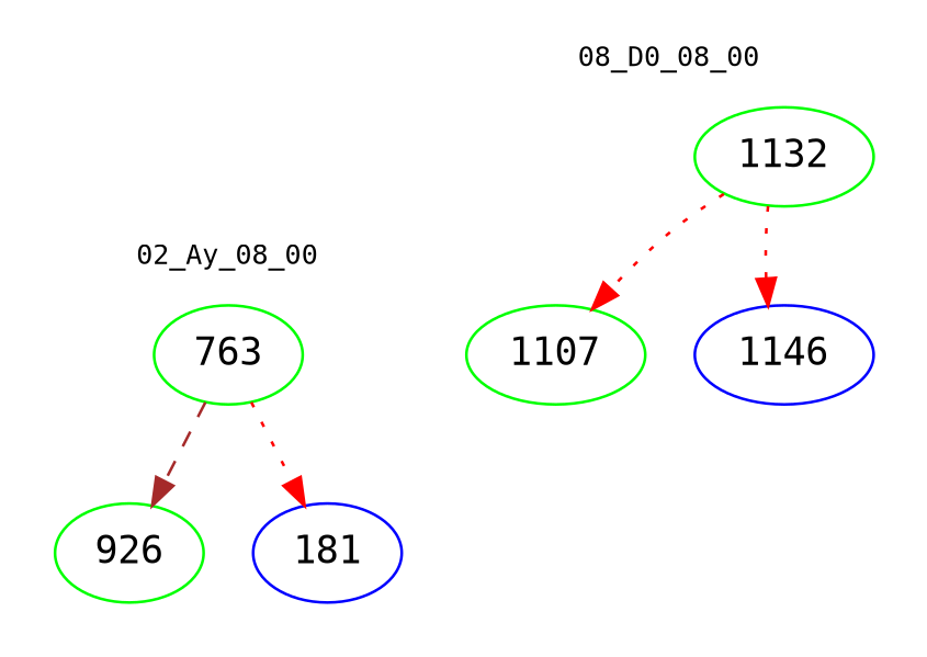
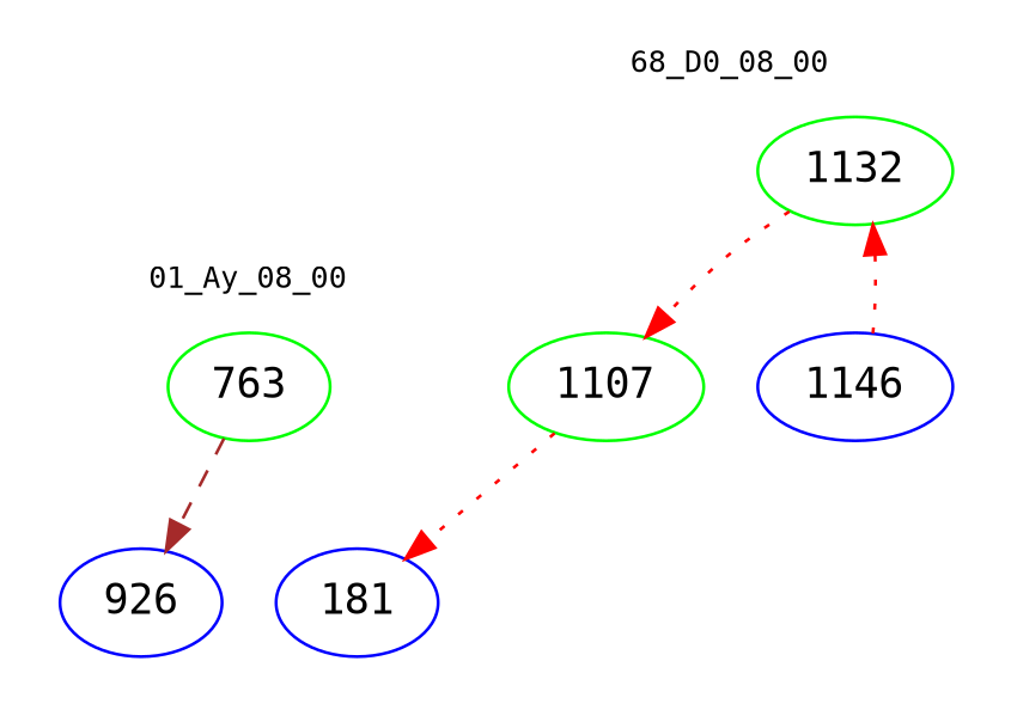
  digraph {
    fontname="DejaVu Sans Mono"
    node [color=green fontname="DejaVu Sans Mono"]
    edge [color=red fontname="DejaVu Sans Mono" style=dotted]
    n1 [label=763]
-   n2 [label=926]
+   n2 [color=blue label=926]
    n3 [color=blue label=181]
    n4 [label=1132]
    n5 [label=1107]
    n6 [color=blue label=1146]
    subgraph cluster_1 {
      color=white
      fontsize=10
-     label="02_Ay_08_00"
+     label="01_Ay_08_00"
      n1
      n2
      n3
    }
    subgraph cluster_2 {
      color=white
      fontsize=10
-     label="08_D0_08_00"
+     label="68_D0_08_00"
      n4
      n5
      n6
    }
    n1 -> n2 [color=brown style=dashed]
-   n1 -> n3
+   n5 -> n3
    n4 -> n5
-   n4 -> n6
+   n6 -> n4
  }
